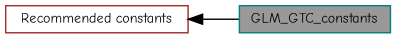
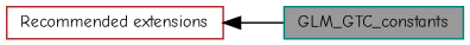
  digraph {
    rankdir=LR
    fontname="Comic Neue"
    node [fontname="Comic Neue" fontsize=10 shape=box style=filled]
-   n1 [color=brown fillcolor=white height=0.2 label="Recommended constants" width=0.4]
+   n1 [color=brown fillcolor=white height=0.2 label="Recommended extensions" width=0.4]
    n2 [color=teal fillcolor=grey60 fontcolor=black height=0.2 label=GLM_GTC_constants width=0.4]
    n1 -> n2 [dir=back fontname="Comic Neue" fontsize=10 labelfontname=Helvetica labelfontsize=10 shape=plaintext style=solid]
  }
